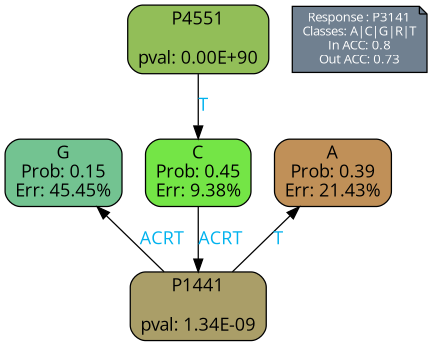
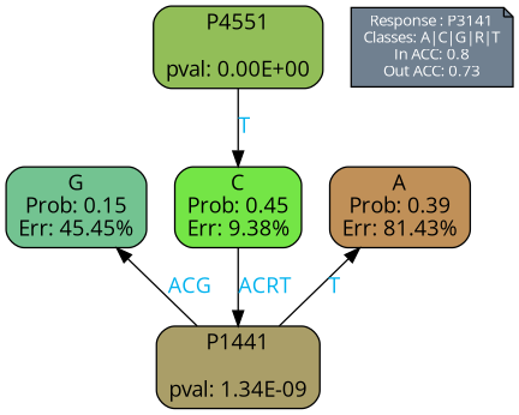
  digraph {
    fontname="Open Sans"
    ranksep=equally
    splines=polylines
    node [color=black fontname="Open Sans" shape=box style="filled, rounded"]
    edge [fontcolor=deepskyblue2 fontname="Open Sans"]
    n1 [fillcolor="#73c391" label="G\nProb: 0.15\nErr: 45.45%"]
-   n2 [fillcolor="#c09058" label="A\nProb: 0.39\nErr: 21.43%"]
+   n2 [fillcolor="#c09058" label="A\nProb: 0.39\nErr: 81.43%"]
    n3 [fillcolor="#74e546" label="C\nProb: 0.45\nErr: 9.38%"]
    n4 [align=left fillcolor=slategray fontcolor=white fontsize=10 label="Response : P3141\nClasses: A|C|G|R|T\nIn ACC: 0.8\nOut ACC: 0.73\n" shape=note style=filled]
-   n5 [fillcolor="#92be58" label="P4551\n\npval: 0.00E+90"]
+   n5 [fillcolor="#92be58" label="P4551\n\npval: 0.00E+00"]
    n6 [fillcolor="#aa9e68" label="P1441\n\npval: 1.34E-09"]
    subgraph sub_1 {
      rank=same
      n1
      n2
      n3
    }
    subgraph sub_2 {
      rank=same
      n4
      n5
    }
    n3 -> n6 [label=ACRT]
    n5 -> n3 [label=T]
-   n6 -> n1 [label=ACRT]
+   n6 -> n1 [label=ACG]
    n6 -> n2 [label=T]
  }
